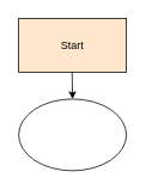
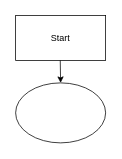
  <mxCell id="0" />
  <mxCell id="1" parent="0" />
- <mxCell id="2" value="Start" style="rounded=0;whiteSpace=wrap;html=1;fillColor=#ffe6cc;" vertex="1" parent="1"><mxGeometry x="20" y="20" width="120" height="60" as="geometry" /></mxCell>
+ <mxCell id="2" value="Start" style="rounded=0;whiteSpace=wrap;html=1;" vertex="1" parent="1"><mxGeometry x="20" y="20" width="120" height="60" as="geometry" /></mxCell>
  <mxCell id="3" value="" style="endArrow=classic;html=1;rounded=0;" edge="1" parent="1"><mxGeometry width="50" height="50" relative="1" as="geometry"><mxPoint x="79.5" y="80" as="sourcePoint" /><mxPoint x="80" y="110" as="targetPoint" /></mxGeometry></mxCell>
  <mxCell id="4" value="" style="ellipse;whiteSpace=wrap;html=1;" vertex="1" parent="1"><mxGeometry x="20" y="110" width="120" height="80" as="geometry" /></mxCell>
